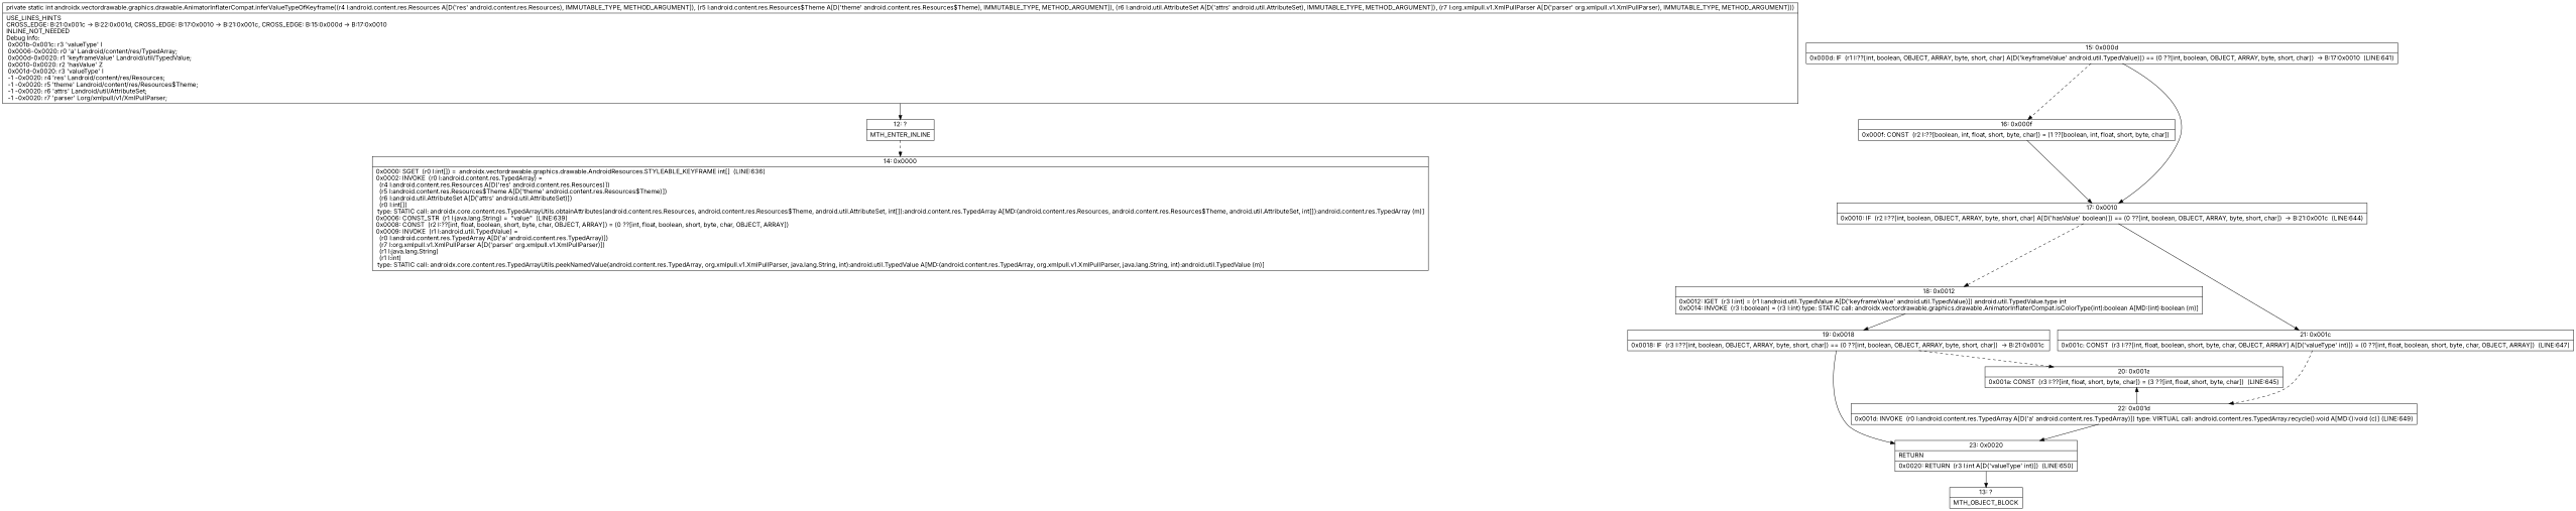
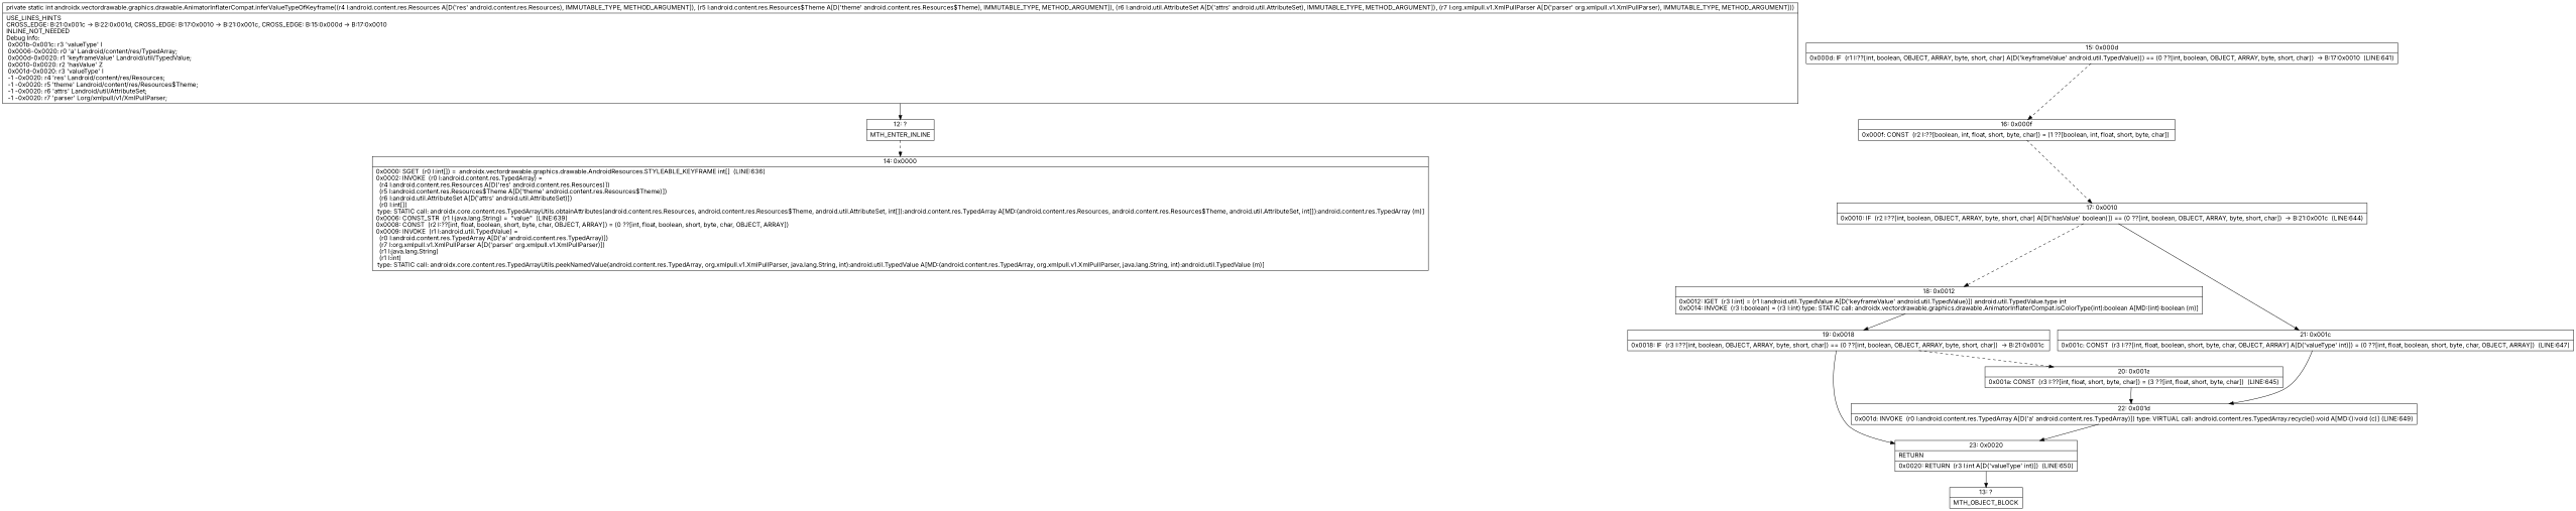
  digraph {
    fontname=Inter
    node [fontname=Inter shape=record]
    edge [fontname=Inter]
    n1 [label="{12\:\ ?|MTH_ENTER_INLINE\l}"]
    n2 [label="{14\:\ 0x0000|0x0000: SGET  (r0 I:int[]) =  androidx.vectordrawable.graphics.drawable.AndroidResources.STYLEABLE_KEYFRAME int[]  (LINE:636)\l0x0002: INVOKE  (r0 I:android.content.res.TypedArray) = \l  (r4 I:android.content.res.Resources A[D('res' android.content.res.Resources)])\l  (r5 I:android.content.res.Resources$Theme A[D('theme' android.content.res.Resources$Theme)])\l  (r6 I:android.util.AttributeSet A[D('attrs' android.util.AttributeSet)])\l  (r0 I:int[])\l type: STATIC call: androidx.core.content.res.TypedArrayUtils.obtainAttributes(android.content.res.Resources, android.content.res.Resources$Theme, android.util.AttributeSet, int[]):android.content.res.TypedArray A[MD:(android.content.res.Resources, android.content.res.Resources$Theme, android.util.AttributeSet, int[]):android.content.res.TypedArray (m)]\l0x0006: CONST_STR  (r1 I:java.lang.String) =  \"value\"  (LINE:639)\l0x0008: CONST  (r2 I:??[int, float, boolean, short, byte, char, OBJECT, ARRAY]) = (0 ??[int, float, boolean, short, byte, char, OBJECT, ARRAY]) \l0x0009: INVOKE  (r1 I:android.util.TypedValue) = \l  (r0 I:android.content.res.TypedArray A[D('a' android.content.res.TypedArray)])\l  (r7 I:org.xmlpull.v1.XmlPullParser A[D('parser' org.xmlpull.v1.XmlPullParser)])\l  (r1 I:java.lang.String)\l  (r1 I:int)\l type: STATIC call: androidx.core.content.res.TypedArrayUtils.peekNamedValue(android.content.res.TypedArray, org.xmlpull.v1.XmlPullParser, java.lang.String, int):android.util.TypedValue A[MD:(android.content.res.TypedArray, org.xmlpull.v1.XmlPullParser, java.lang.String, int):android.util.TypedValue (m)]\l}"]
    n3 [label="{15\:\ 0x000d|0x000d: IF  (r1 I:??[int, boolean, OBJECT, ARRAY, byte, short, char] A[D('keyframeValue' android.util.TypedValue)]) == (0 ??[int, boolean, OBJECT, ARRAY, byte, short, char])  \-\> B:17:0x0010  (LINE:641)\l}"]
    n4 [label="{16\:\ 0x000f|0x000f: CONST  (r2 I:??[boolean, int, float, short, byte, char]) = (1 ??[boolean, int, float, short, byte, char]) \l}"]
    n5 [label="{17\:\ 0x0010|0x0010: IF  (r2 I:??[int, boolean, OBJECT, ARRAY, byte, short, char] A[D('hasValue' boolean)]) == (0 ??[int, boolean, OBJECT, ARRAY, byte, short, char])  \-\> B:21:0x001c  (LINE:644)\l}"]
    n6 [label="{18\:\ 0x0012|0x0012: IGET  (r3 I:int) = (r1 I:android.util.TypedValue A[D('keyframeValue' android.util.TypedValue)]) android.util.TypedValue.type int \l0x0014: INVOKE  (r3 I:boolean) = (r3 I:int) type: STATIC call: androidx.vectordrawable.graphics.drawable.AnimatorInflaterCompat.isColorType(int):boolean A[MD:(int):boolean (m)]\l}"]
    n7 [label="{21\:\ 0x001c|0x001c: CONST  (r3 I:??[int, float, boolean, short, byte, char, OBJECT, ARRAY] A[D('valueType' int)]) = (0 ??[int, float, boolean, short, byte, char, OBJECT, ARRAY])  (LINE:647)\l}"]
    n8 [label="{19\:\ 0x0018|0x0018: IF  (r3 I:??[int, boolean, OBJECT, ARRAY, byte, short, char]) == (0 ??[int, boolean, OBJECT, ARRAY, byte, short, char])  \-\> B:21:0x001c \l}"]
    n9 [label="{22\:\ 0x001d|0x001d: INVOKE  (r0 I:android.content.res.TypedArray A[D('a' android.content.res.TypedArray)]) type: VIRTUAL call: android.content.res.TypedArray.recycle():void A[MD:():void (c)] (LINE:649)\l}"]
    n10 [label="{20\:\ 0x001a|0x001a: CONST  (r3 I:??[int, float, short, byte, char]) = (3 ??[int, float, short, byte, char])  (LINE:645)\l}"]
    n11 [label="{23\:\ 0x0020|RETURN\l|0x0020: RETURN  (r3 I:int A[D('valueType' int)])  (LINE:650)\l}"]
    n12 [label="{13\:\ ?|MTH_OBJECT_BLOCK\l}"]
    n13 [label="{private static int androidx.vectordrawable.graphics.drawable.AnimatorInflaterCompat.inferValueTypeOfKeyframe((r4 I:android.content.res.Resources A[D('res' android.content.res.Resources), IMMUTABLE_TYPE, METHOD_ARGUMENT]), (r5 I:android.content.res.Resources$Theme A[D('theme' android.content.res.Resources$Theme), IMMUTABLE_TYPE, METHOD_ARGUMENT]), (r6 I:android.util.AttributeSet A[D('attrs' android.util.AttributeSet), IMMUTABLE_TYPE, METHOD_ARGUMENT]), (r7 I:org.xmlpull.v1.XmlPullParser A[D('parser' org.xmlpull.v1.XmlPullParser), IMMUTABLE_TYPE, METHOD_ARGUMENT]))  | USE_LINES_HINTS\lCROSS_EDGE: B:21:0x001c \-\> B:22:0x001d, CROSS_EDGE: B:17:0x0010 \-\> B:21:0x001c, CROSS_EDGE: B:15:0x000d \-\> B:17:0x0010\lINLINE_NOT_NEEDED\lDebug Info:\l  0x001b\-0x001c: r3 'valueType' I\l  0x0006\-0x0020: r0 'a' Landroid\/content\/res\/TypedArray;\l  0x000d\-0x0020: r1 'keyframeValue' Landroid\/util\/TypedValue;\l  0x0010\-0x0020: r2 'hasValue' Z\l  0x001d\-0x0020: r3 'valueType' I\l  \-1 \-0x0020: r4 'res' Landroid\/content\/res\/Resources;\l  \-1 \-0x0020: r5 'theme' Landroid\/content\/res\/Resources$Theme;\l  \-1 \-0x0020: r6 'attrs' Landroid\/util\/AttributeSet;\l  \-1 \-0x0020: r7 'parser' Lorg\/xmlpull\/v1\/XmlPullParser;\l}"]
    n1 -> n2 [style=dashed]
    n3 -> n4 [style=dashed]
-   n3 -> n5
-   n4 -> n5
+   n4 -> n5 [style=dashed]
    n5 -> n6 [style=dashed]
    n5 -> n7
    n6 -> n8
-   n7 -> n9 [style=dashed]
+   n7 -> n9
    n8 -> n10 [style=dashed]
    n8 -> n11
    n9 -> n11
-   n9 -> n10
+   n10 -> n9
    n11 -> n12
    n13 -> n1
  }
